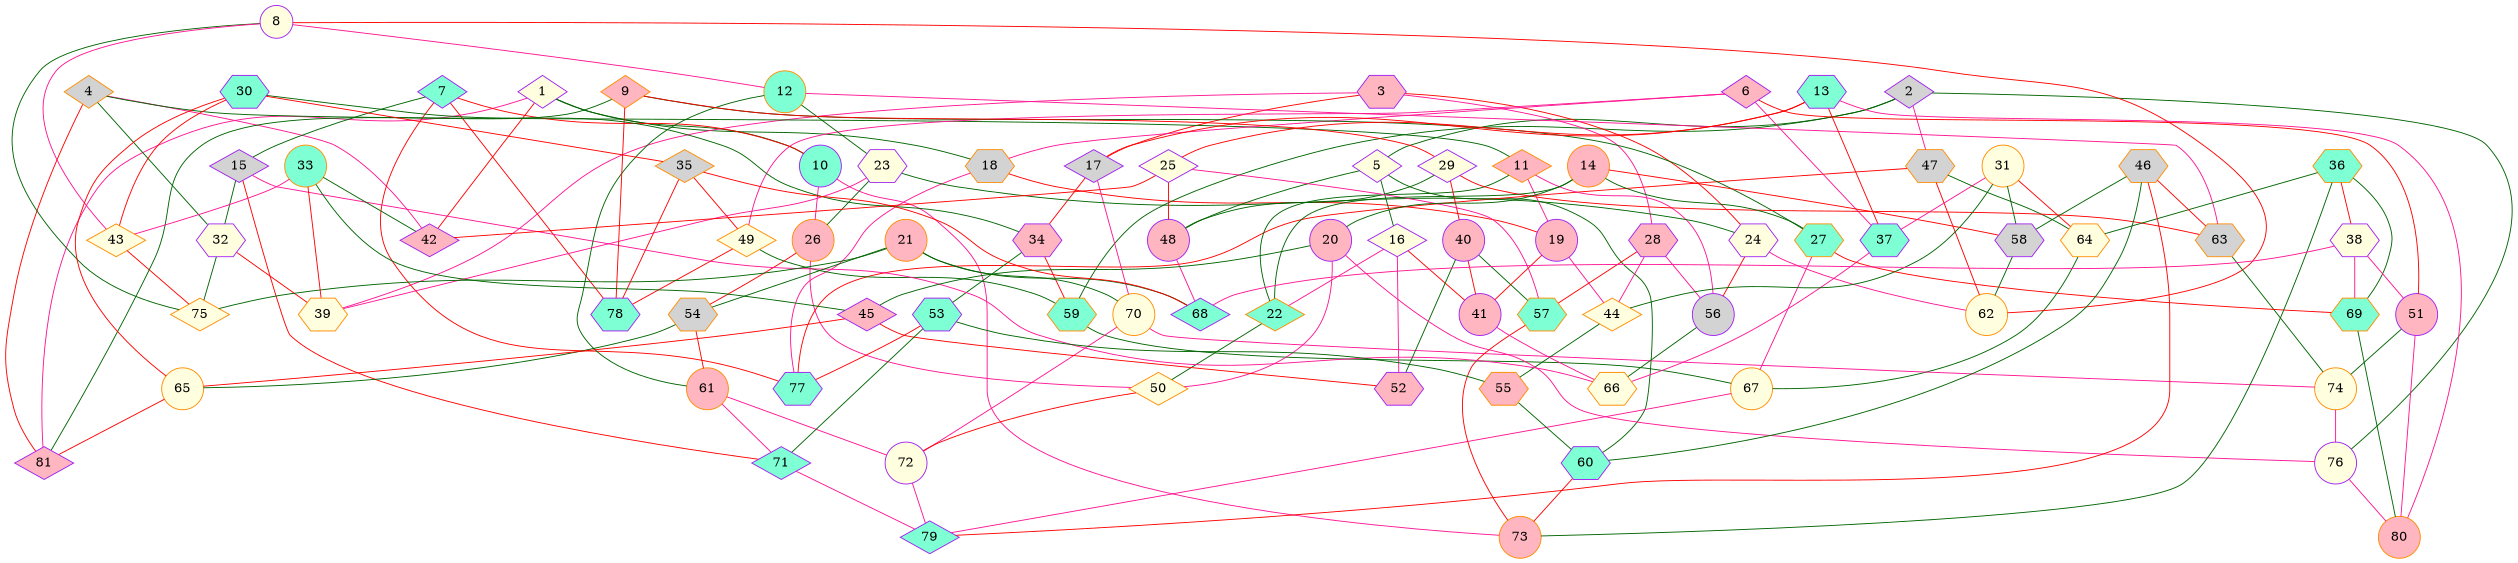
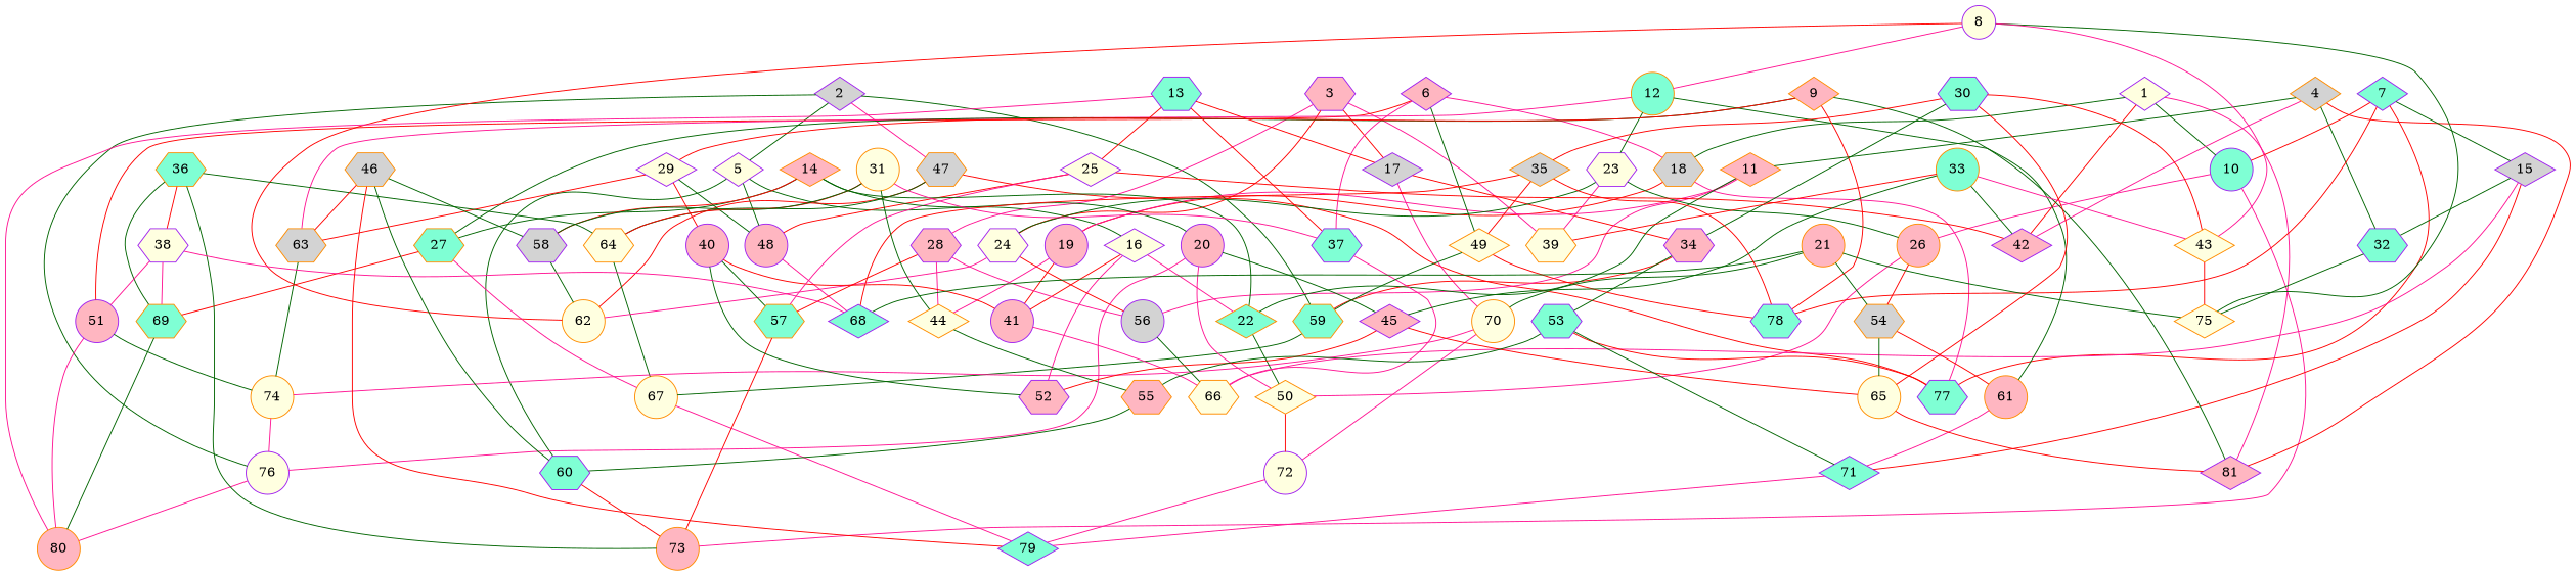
  graph {
    node [color=purple fillcolor=lightyellow shape=hexagon style=filled]
    edge [color=darkgreen]
    1 [shape=diamond]
    10 [fillcolor=aquamarine shape=circle]
    18 [color=darkorange fillcolor=lightgrey]
    42 [fillcolor=lightpink shape=diamond]
    81 [fillcolor=lightpink shape=diamond]
    26 [color=darkorange fillcolor=lightpink shape=circle]
    73 [color=darkorange fillcolor=lightpink shape=circle]
    77 [fillcolor=aquamarine]
    19 [fillcolor=lightpink shape=circle]
    2 [fillcolor=lightgrey shape=diamond]
    5 [shape=diamond]
    47 [color=darkorange fillcolor=lightgrey]
    59 [color=darkorange fillcolor=aquamarine]
    76 [shape=circle]
    16 [shape=diamond]
    48 [fillcolor=lightpink shape=circle]
    60 [fillcolor=aquamarine]
    62 [color=darkorange shape=circle]
    64 [color=darkorange]
    67 [color=darkorange shape=circle]
    80 [color=darkorange fillcolor=lightpink shape=circle]
    3 [fillcolor=lightpink]
    17 [fillcolor=lightgrey shape=diamond]
    24
    28 [fillcolor=lightpink]
    39 [color=darkorange]
    34 [fillcolor=lightpink]
    70 [color=darkorange shape=circle]
    56 [fillcolor=lightgrey shape=circle]
    44 [color=darkorange shape=diamond]
    57 [color=darkorange fillcolor=aquamarine]
    4 [color=darkorange fillcolor=lightgrey shape=diamond]
    11 [color=darkorange fillcolor=lightpink shape=diamond]
-   32
+   32 [fillcolor=aquamarine]
    22 [color=darkorange fillcolor=aquamarine shape=diamond]
    75 [color=darkorange shape=diamond]
    41 [fillcolor=lightpink shape=circle]
    52 [fillcolor=lightpink]
    68 [fillcolor=aquamarine shape=diamond]
    6 [fillcolor=lightpink shape=diamond]
    37 [fillcolor=aquamarine]
    49 [color=darkorange shape=diamond]
    51 [fillcolor=lightpink shape=circle]
    66 [color=darkorange]
    78 [fillcolor=aquamarine]
    74 [color=darkorange shape=circle]
    7 [fillcolor=aquamarine shape=diamond]
    15 [fillcolor=lightgrey shape=diamond]
    71 [fillcolor=aquamarine shape=diamond]
    8 [shape=circle]
    12 [color=darkorange fillcolor=aquamarine shape=circle]
    43 [color=darkorange shape=diamond]
    23
    61 [color=darkorange fillcolor=lightpink shape=circle]
    63 [color=darkorange fillcolor=lightgrey]
    9 [color=darkorange fillcolor=lightpink shape=diamond]
    27 [color=darkorange fillcolor=aquamarine]
    29 [shape=diamond]
    69 [color=darkorange fillcolor=aquamarine]
    40 [fillcolor=lightpink shape=circle]
    50 [color=darkorange shape=diamond]
    54 [color=darkorange fillcolor=lightgrey]
    72 [shape=circle]
    13 [fillcolor=aquamarine]
    25 [shape=diamond]
-   14 [color=darkorange fillcolor=lightpink shape=circle]
+   14 [color=darkorange fillcolor=lightpink shape=diamond]
    20 [fillcolor=lightpink shape=circle]
    58 [fillcolor=lightgrey]
    45 [fillcolor=lightpink shape=diamond]
    79 [fillcolor=aquamarine shape=diamond]
    53 [fillcolor=aquamarine]
    55 [color=darkorange fillcolor=lightpink]
    65 [color=darkorange shape=circle]
    21 [color=darkorange fillcolor=lightpink shape=circle]
    30 [fillcolor=aquamarine]
    35 [color=darkorange fillcolor=lightgrey shape=diamond]
    31 [color=darkorange shape=circle]
    33 [color=darkorange fillcolor=aquamarine shape=circle]
    36 [color=darkorange fillcolor=aquamarine]
    38
    46 [color=darkorange fillcolor=lightgrey]
    1 -- 10
    1 -- 18
    1 -- 42 [color=red]
    1 -- 81 [color=deeppink]
    10 -- 26 [color=deeppink]
    10 -- 73 [color=deeppink]
    18 -- 77 [color=deeppink]
    18 -- 19 [color=red]
    26 -- 50 [color=deeppink]
    26 -- 54 [color=red]
    19 -- 44 [color=deeppink]
    19 -- 41 [color=red]
    2 -- 5
    2 -- 47 [color=deeppink]
    2 -- 59
    2 -- 76
    5 -- 16
    5 -- 48
    5 -- 60
    47 -- 77 [color=red]
    47 -- 62 [color=red]
    47 -- 64
    59 -- 67
    76 -- 80 [color=deeppink]
    16 -- 22 [color=deeppink]
    16 -- 41 [color=red]
    16 -- 52 [color=deeppink]
    48 -- 68 [color=deeppink]
    60 -- 73 [color=red]
    64 -- 67
    67 -- 79 [color=deeppink]
    3 -- 17 [color=red]
    3 -- 24 [color=red]
    3 -- 28 [color=deeppink]
    3 -- 39 [color=deeppink]
    17 -- 34 [color=red]
    17 -- 70 [color=deeppink]
    24 -- 62 [color=deeppink]
    24 -- 56 [color=red]
    28 -- 56 [color=deeppink]
    28 -- 44 [color=deeppink]
    28 -- 57 [color=red]
    34 -- 59 [color=red]
    34 -- 53
    70 -- 74 [color=deeppink]
    70 -- 72 [color=deeppink]
    56 -- 66
    44 -- 55
    57 -- 73 [color=red]
    4 -- 42 [color=deeppink]
    4 -- 81 [color=red]
    4 -- 11
    4 -- 32
    11 -- 19 [color=deeppink]
    11 -- 56 [color=deeppink]
    11 -- 22
-   32 -- 39 [color=red]
    32 -- 75
    22 -- 50
    41 -- 66 [color=deeppink]
    6 -- 18 [color=deeppink]
    6 -- 37 [color=deeppink]
-   6 -- 49 [color=deeppink]
+   6 -- 49
    6 -- 51 [color=red]
    37 -- 66 [color=deeppink]
    49 -- 59
    49 -- 78 [color=red]
    51 -- 80 [color=deeppink]
    51 -- 74
    74 -- 76 [color=deeppink]
    7 -- 10 [color=red]
    7 -- 77 [color=red]
    7 -- 78 [color=red]
    7 -- 15
    15 -- 32
    15 -- 66 [color=deeppink]
    15 -- 71 [color=red]
    71 -- 79 [color=deeppink]
    8 -- 62 [color=red]
    8 -- 75
    8 -- 12 [color=deeppink]
    8 -- 43 [color=deeppink]
    12 -- 23
    12 -- 61
    12 -- 63 [color=deeppink]
    43 -- 75 [color=red]
    23 -- 26
    23 -- 24
    23 -- 39 [color=deeppink]
    61 -- 71 [color=deeppink]
-   61 -- 72 [color=deeppink]
    63 -- 74
    9 -- 81
    9 -- 78 [color=red]
    9 -- 27
    9 -- 29 [color=red]
    27 -- 67 [color=deeppink]
    27 -- 69 [color=red]
    29 -- 48
    29 -- 63 [color=red]
    29 -- 40 [color=red]
    69 -- 80
    40 -- 57
    40 -- 41 [color=red]
    40 -- 52
    50 -- 72 [color=red]
    54 -- 61 [color=red]
    54 -- 65
    72 -- 79 [color=deeppink]
    13 -- 80 [color=deeppink]
    13 -- 17 [color=red]
    13 -- 37 [color=red]
    13 -- 25 [color=red]
    25 -- 42 [color=red]
    25 -- 48 [color=red]
    25 -- 57 [color=deeppink]
    14 -- 22
    14 -- 27
    14 -- 20
    14 -- 58 [color=red]
    20 -- 76 [color=deeppink]
    20 -- 50 [color=deeppink]
    20 -- 45
    58 -- 62
    45 -- 52 [color=red]
    45 -- 65 [color=red]
    53 -- 77 [color=red]
    53 -- 71
    53 -- 55
    55 -- 60
    65 -- 81 [color=red]
    21 -- 70
    21 -- 75
    21 -- 68
    21 -- 54
    30 -- 34
    30 -- 43 [color=red]
    30 -- 65 [color=red]
    30 -- 35 [color=red]
    35 -- 68 [color=red]
    35 -- 49 [color=red]
    35 -- 78 [color=red]
    31 -- 64 [color=red]
    31 -- 44
    31 -- 37 [color=deeppink]
    31 -- 58
    33 -- 42
    33 -- 39 [color=red]
    33 -- 43 [color=deeppink]
    33 -- 45
    36 -- 73
    36 -- 64
    36 -- 69
    36 -- 38 [color=red]
    38 -- 68 [color=deeppink]
    38 -- 51 [color=deeppink]
    38 -- 69 [color=deeppink]
    46 -- 60
    46 -- 63 [color=red]
    46 -- 58
    46 -- 79 [color=red]
  }
